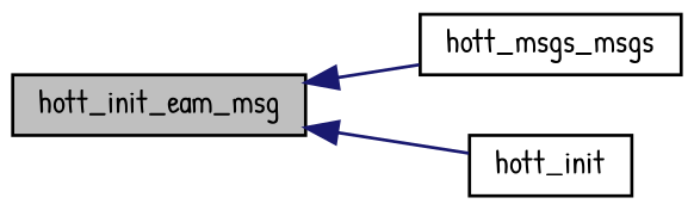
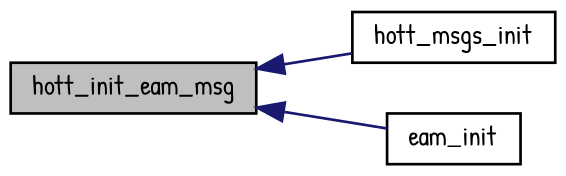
  digraph {
    fontname="Patrick Hand"
    rankdir=LR
    node [color=black fillcolor=white fontname="Patrick Hand" fontsize=10 shape=record style=filled]
    edge [color=midnightblue dir=back fontname="Patrick Hand" fontsize=10 labelfontname=FreeSans labelfontsize=10 style=solid]
    n1 [fillcolor=grey75 fontcolor=black height=0.2 label=hott_init_eam_msg width=0.4]
-   n2 [height=0.2 label=hott_msgs_msgs width=0.4]
-   n3 [height=0.2 label=hott_init width=0.4]
+   n2 [height=0.2 label=hott_msgs_init width=0.4]
+   n3 [height=0.2 label=eam_init width=0.4]
    n1 -> n2
    n1 -> n3
  }
